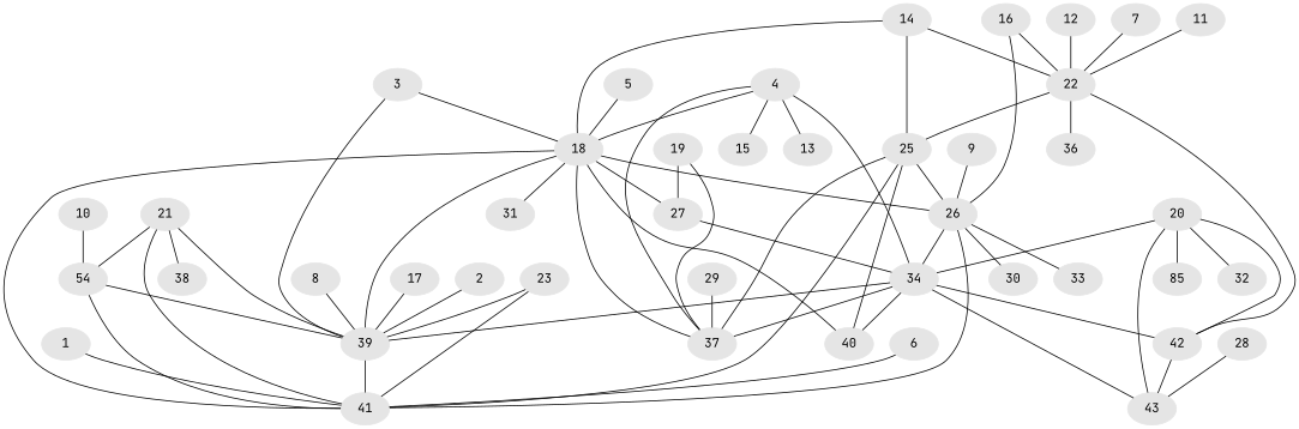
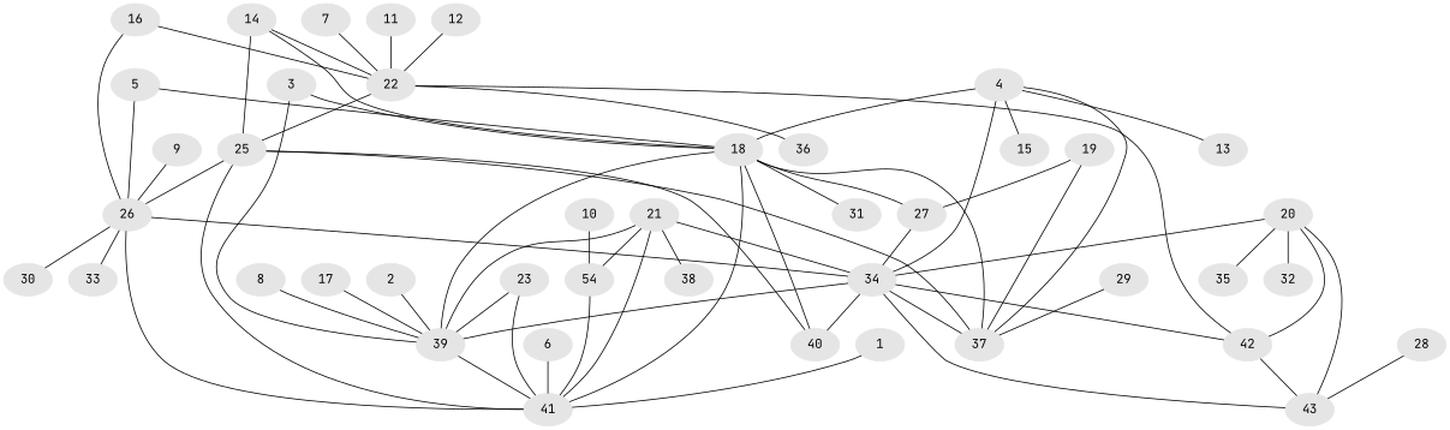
  graph {
    fontname="JetBrains Mono"
    node [color=gray90 fontname="JetBrains Mono" style=filled]
    edge [fontname="JetBrains Mono" weight=1.0]
    1
    41
    2
    39
    3
    18
    37
    26
    27
    31
    40
    4
    13
    15
    34
    42
    43
    5
    6
    7
    22
    25
    36
    8
    9
    30
    33
    n28 [label=54]
    10
    11
    12
    14
    16
    17
    19
    20
    32
-   35 [label=85]
+   35
    21
    38
    23
    28
    29
    1 -- 41
    2 -- 39
    39 -- 41
    3 -- 39
    3 -- 18
    18 -- 41
    18 -- 39
    18 -- 37
-   18 -- 26 [weight=3.0]
+   5 -- 26 [weight=3.0]
    18 -- 27
    18 -- 31
    18 -- 40
    26 -- 41
    26 -- 34
    26 -- 30
    26 -- 33
    27 -- 34
    4 -- 18
    4 -- 37
    4 -- 13
    4 -- 15
    4 -- 34 [weight=2.0]
    34 -- 39
    34 -- 37 [weight=2.0]
    34 -- 40
    34 -- 42
    34 -- 43
    42 -- 43
    5 -- 18
    6 -- 41
    7 -- 22
    22 -- 42
    22 -- 25 [weight=2.0]
    22 -- 36
    25 -- 41
    25 -- 37
    25 -- 26
    25 -- 40
    8 -- 39
    9 -- 26
    n28 -- 41
-   n28 -- 39
    10 -- n28
    11 -- 22
    12 -- 22
    14 -- 18
    14 -- 22
    14 -- 25 [weight=2.0]
    16 -- 26
    16 -- 22
    17 -- 39
    19 -- 37
    19 -- 27
    20 -- 34
    20 -- 42
    20 -- 43
    20 -- 32
    20 -- 35
    21 -- 41
    21 -- 39
+   21 -- 34 [weight=2.0]
    21 -- n28
    21 -- 38
    23 -- 41
    23 -- 39
    28 -- 43
    29 -- 37
  }
